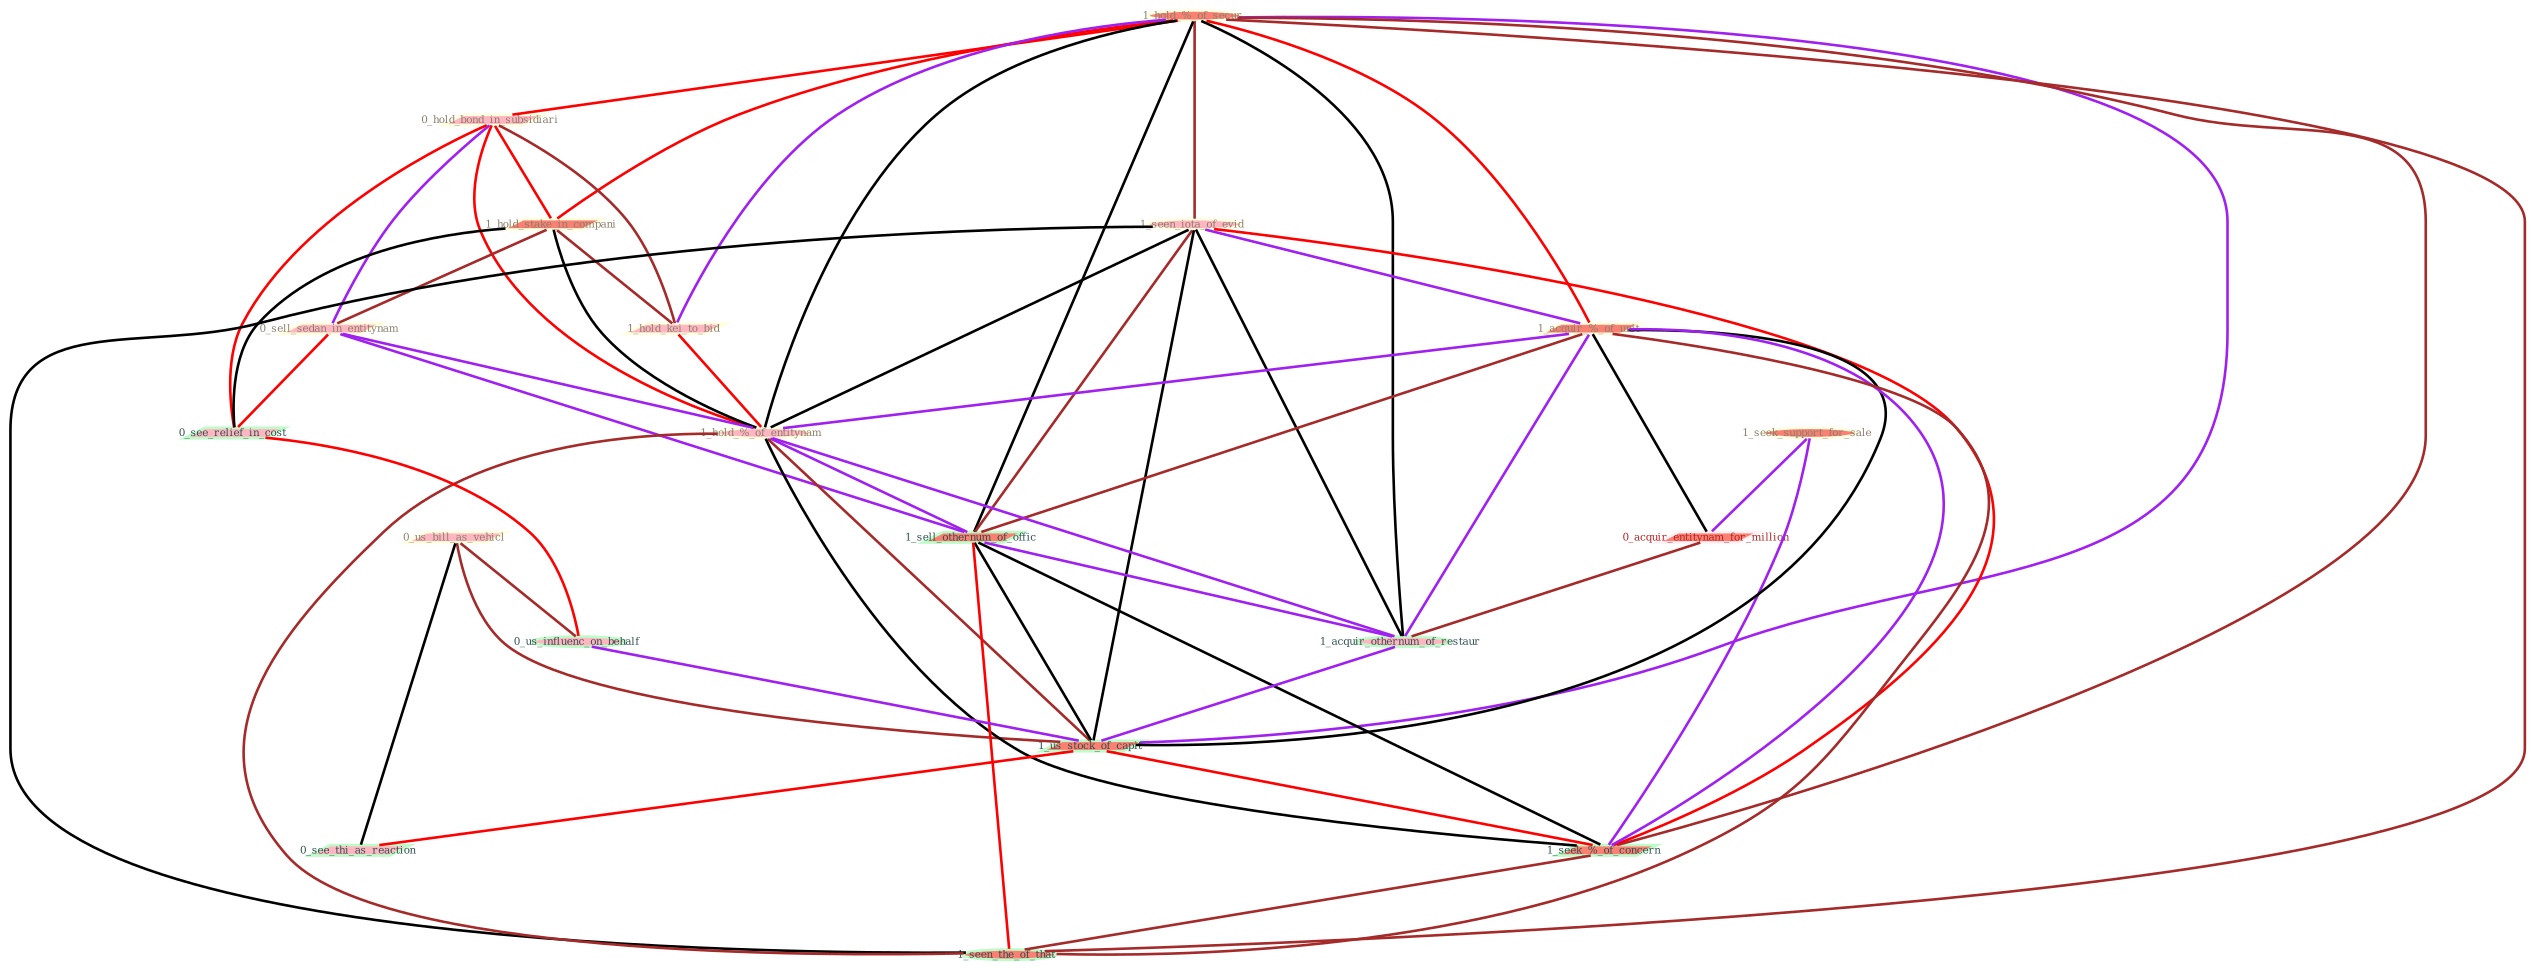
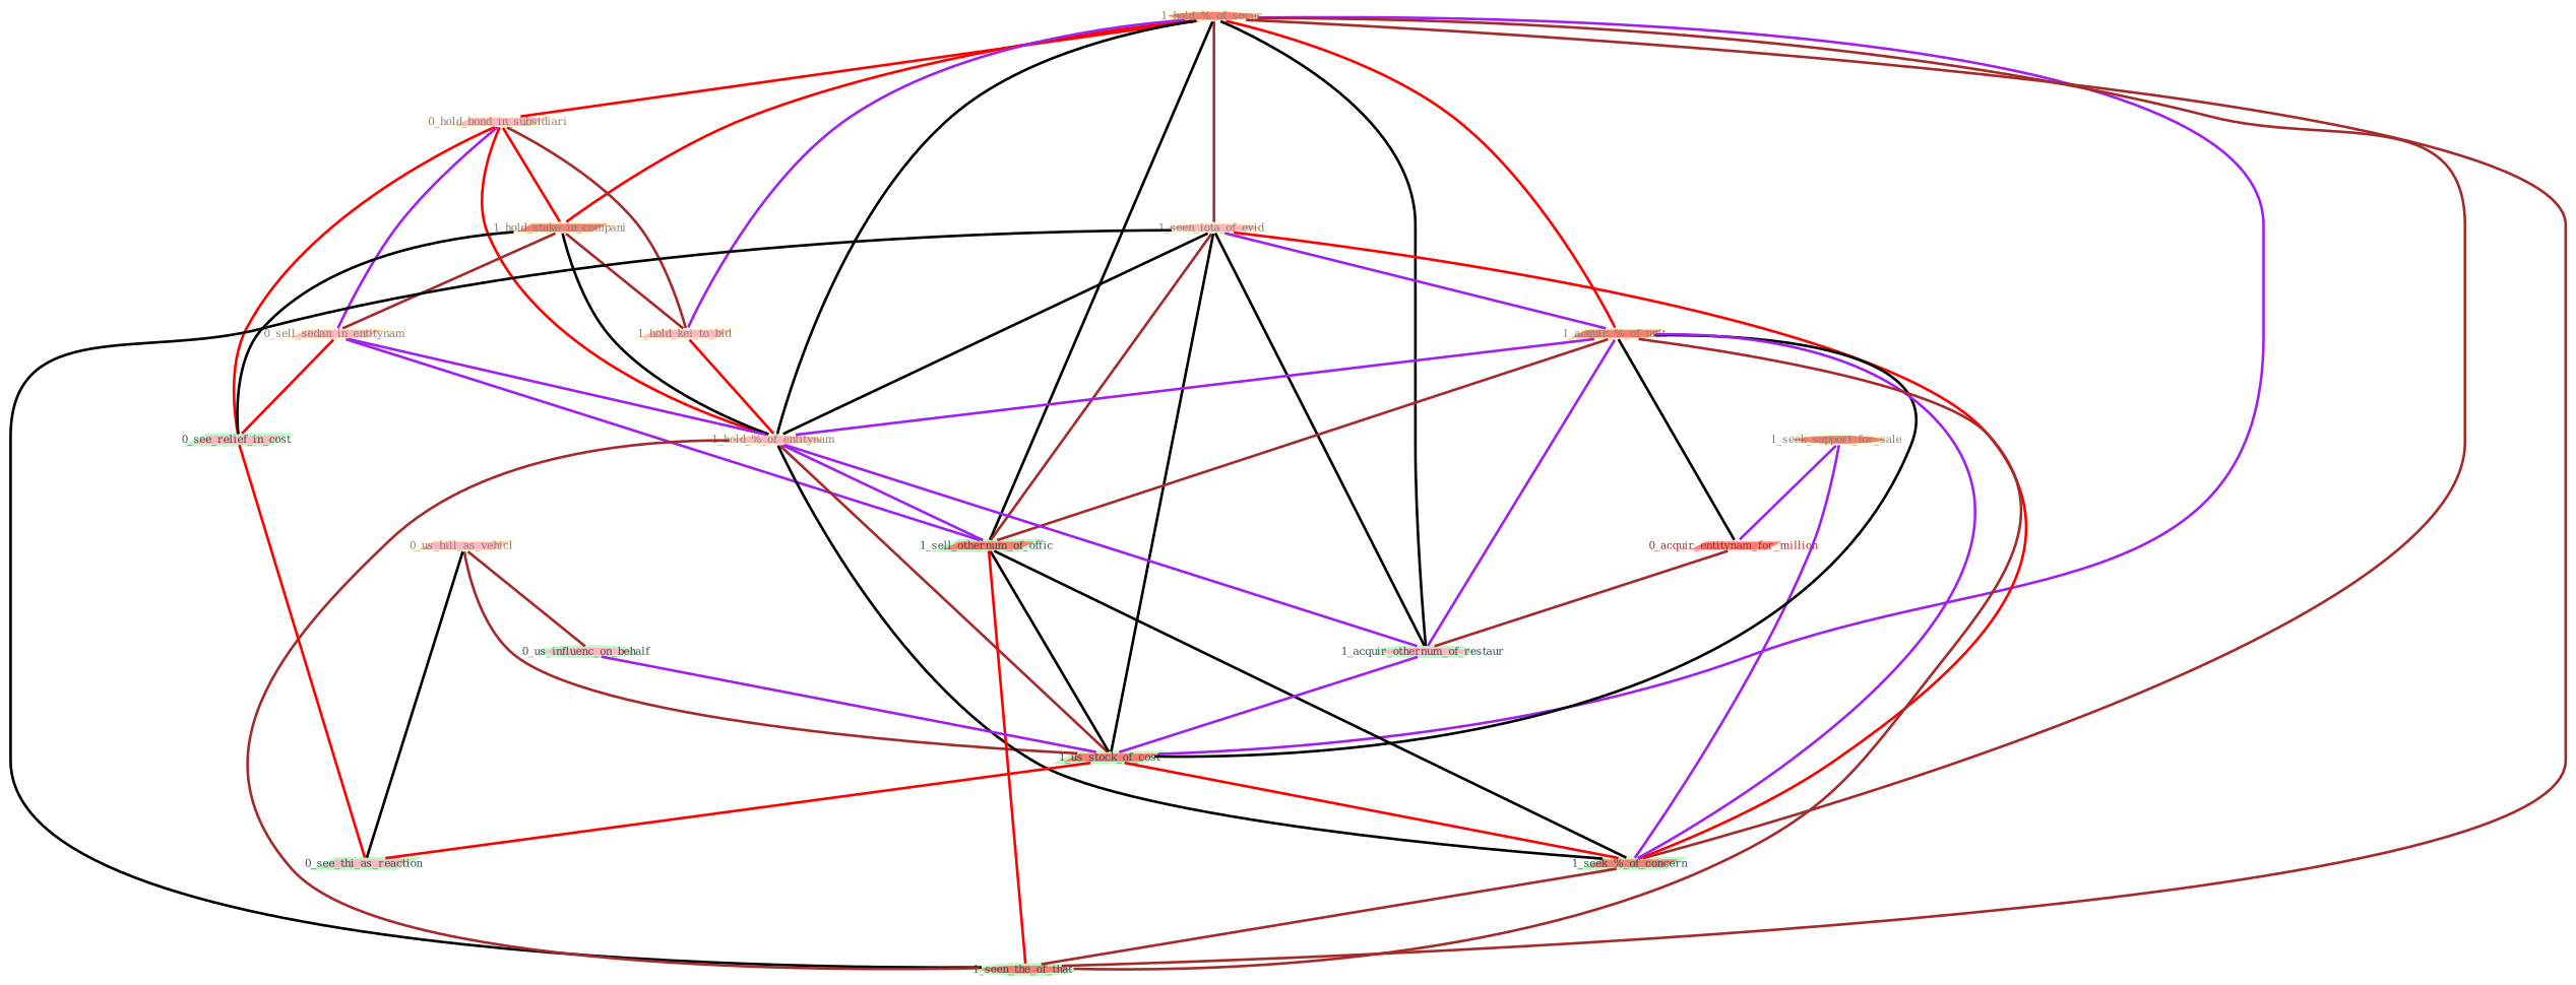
  graph {
    node [color="#ffffe0" fillcolor=lightpink fixedsize=true fontcolor="#8b7d6b" fontsize=4 shape=parallelogram style=filled]
    edge [color=purple w=1]
    "1_hold_%_of_secur " [fillcolor=salmon height=.06 shape=ellipse width=.5]
    "1_seek_support_for_sale " [fillcolor=salmon height=.06 shape=ellipse width=.5]
    "0_hold_bond_in_subsidiari " [height=.06 width=.5]
    "1_hold_stake_in_compani " [fillcolor=salmon height=.06 width=.5]
    "1_seen_iota_of_evid " [height=.06 shape=ellipse width=.5]
    "1_acquir_%_of_unit " [fillcolor=salmon height=.06 width=.5]
    "0_us_bill_as_vehicl " [height=.06 width=.5]
    "0_sell_sedan_in_entitynam " [height=.06 width=.5]
    "1_hold_kei_to_bid " [height=.06 width=.5]
    "1_hold_%_of_entitynam " [height=.06 shape=ellipse width=.5]
    "0_acquir_entitynam_for_million " [color="#fff0f5" fillcolor=salmon fontcolor="#b22222" height=.06 width=.5]
    "1_sell_othernum_of_offic " [color="#BDFCC9" fillcolor=salmon fontcolor="#2f4f4f" height=.06 width=.5]
    "1_acquir_othernum_of_restaur " [color="#BDFCC9" fontcolor="#2f4f4f" height=.06 shape=ellipse width=.5]
-   "1_us_stock_of_capit " [color="#BDFCC9" fillcolor=salmon fontcolor="#2f4f4f" height=.06 width=.5]
+   "1_us_stock_of_capit " [color="#BDFCC9" fillcolor=salmon fontcolor="#2f4f4f" height=.06 width=.5 label="1_us_stock_of_cost"]
    "1_seek_%_of_concern " [color="#BDFCC9" fillcolor=salmon fontcolor="#2f4f4f" height=.06 width=.5]
    "1_seen_the_of_that " [color="#BDFCC9" fillcolor=salmon fontcolor="#2f4f4f" height=.06 shape=ellipse width=.5]
    "0_see_relief_in_cost " [color="#BDFCC9" fontcolor="#2f4f4f" height=.06 width=.5]
    "0_us_influenc_on_behalf " [color="#BDFCC9" fontcolor="#2f4f4f" height=.06 shape=ellipse width=.5]
    "0_see_thi_as_reaction " [color="#BDFCC9" fontcolor="#2f4f4f" height=.06 width=.5]
    subgraph sub_1 {
      "1_hold_%_of_secur "
      "1_seek_support_for_sale "
      "0_hold_bond_in_subsidiari "
      "1_hold_stake_in_compani "
      "1_seen_iota_of_evid "
      "1_acquir_%_of_unit "
      "0_us_bill_as_vehicl "
      "0_sell_sedan_in_entitynam "
      "1_hold_kei_to_bid "
      "1_hold_%_of_entitynam "
    }
    subgraph sub_2 {
      "0_acquir_entitynam_for_million "
    }
    "1_hold_%_of_secur " -- "0_hold_bond_in_subsidiari " [color=red]
    "1_hold_%_of_secur " -- "1_hold_stake_in_compani " [color=red]
    "1_hold_%_of_secur " -- "1_seen_iota_of_evid " [color=brown]
    "1_hold_%_of_secur " -- "1_acquir_%_of_unit " [color=red w=2]
    "1_hold_%_of_secur " -- "1_hold_kei_to_bid "
    "1_hold_%_of_secur " -- "1_hold_%_of_entitynam " [color=black w=3]
    "1_hold_%_of_secur " -- "1_sell_othernum_of_offic " [color=black]
    "1_hold_%_of_secur " -- "1_acquir_othernum_of_restaur " [color=black]
    "1_hold_%_of_secur " -- "1_us_stock_of_capit "
    "1_hold_%_of_secur " -- "1_seek_%_of_concern " [color=brown w=2]
    "1_hold_%_of_secur " -- "1_seen_the_of_that " [color=brown]
    "1_seek_support_for_sale " -- "0_acquir_entitynam_for_million "
    "1_seek_support_for_sale " -- "1_seek_%_of_concern "
    "0_hold_bond_in_subsidiari " -- "1_hold_stake_in_compani " [color=red w=2]
    "0_hold_bond_in_subsidiari " -- "0_sell_sedan_in_entitynam "
    "0_hold_bond_in_subsidiari " -- "1_hold_kei_to_bid " [color=brown]
    "0_hold_bond_in_subsidiari " -- "1_hold_%_of_entitynam " [color=red]
    "0_hold_bond_in_subsidiari " -- "0_see_relief_in_cost " [color=red]
    "1_hold_stake_in_compani " -- "0_sell_sedan_in_entitynam " [color=brown]
    "1_hold_stake_in_compani " -- "1_hold_kei_to_bid " [color=brown]
    "1_hold_stake_in_compani " -- "1_hold_%_of_entitynam " [color=black]
    "1_hold_stake_in_compani " -- "0_see_relief_in_cost " [color=black]
    "1_seen_iota_of_evid " -- "1_acquir_%_of_unit "
    "1_seen_iota_of_evid " -- "1_hold_%_of_entitynam " [color=black]
    "1_seen_iota_of_evid " -- "1_sell_othernum_of_offic " [color=brown]
    "1_seen_iota_of_evid " -- "1_acquir_othernum_of_restaur " [color=black]
    "1_seen_iota_of_evid " -- "1_us_stock_of_capit " [color=black]
    "1_seen_iota_of_evid " -- "1_seek_%_of_concern " [color=red]
    "1_seen_iota_of_evid " -- "1_seen_the_of_that " [color=black w=2]
    "1_acquir_%_of_unit " -- "1_hold_%_of_entitynam " [w=2]
    "1_acquir_%_of_unit " -- "0_acquir_entitynam_for_million " [color=black]
    "1_acquir_%_of_unit " -- "1_sell_othernum_of_offic " [color=brown]
    "1_acquir_%_of_unit " -- "1_acquir_othernum_of_restaur " [w=2]
    "1_acquir_%_of_unit " -- "1_us_stock_of_capit " [color=black]
    "1_acquir_%_of_unit " -- "1_seek_%_of_concern " [w=2]
    "1_acquir_%_of_unit " -- "1_seen_the_of_that " [color=brown]
    "0_us_bill_as_vehicl " -- "1_us_stock_of_capit " [color=brown]
    "0_us_bill_as_vehicl " -- "0_us_influenc_on_behalf " [color=brown]
    "0_us_bill_as_vehicl " -- "0_see_thi_as_reaction " [color=black]
    "0_sell_sedan_in_entitynam " -- "1_hold_%_of_entitynam "
    "0_sell_sedan_in_entitynam " -- "1_sell_othernum_of_offic "
    "0_sell_sedan_in_entitynam " -- "0_see_relief_in_cost " [color=red]
    "1_hold_kei_to_bid " -- "1_hold_%_of_entitynam " [color=red]
    "1_hold_%_of_entitynam " -- "1_sell_othernum_of_offic "
    "1_hold_%_of_entitynam " -- "1_acquir_othernum_of_restaur "
    "1_hold_%_of_entitynam " -- "1_us_stock_of_capit " [color=brown]
    "1_hold_%_of_entitynam " -- "1_seek_%_of_concern " [color=black w=2]
    "1_hold_%_of_entitynam " -- "1_seen_the_of_that " [color=brown]
    "0_acquir_entitynam_for_million " -- "1_acquir_othernum_of_restaur " [color=brown]
-   "1_sell_othernum_of_offic " -- "1_acquir_othernum_of_restaur " [w=2]
    "1_sell_othernum_of_offic " -- "1_us_stock_of_capit " [color=black]
    "1_sell_othernum_of_offic " -- "1_seek_%_of_concern " [color=black]
    "1_sell_othernum_of_offic " -- "1_seen_the_of_that " [color=red]
    "1_acquir_othernum_of_restaur " -- "1_us_stock_of_capit "
    "1_us_stock_of_capit " -- "1_seek_%_of_concern " [color=red]
    "1_us_stock_of_capit " -- "0_see_thi_as_reaction " [color=red]
    "1_seek_%_of_concern " -- "1_seen_the_of_that " [color=brown]
-   "0_see_relief_in_cost " -- "0_us_influenc_on_behalf " [color=red]
+   "0_see_relief_in_cost " -- "0_see_thi_as_reaction " [color=red]
    "0_us_influenc_on_behalf " -- "1_us_stock_of_capit "
  }
